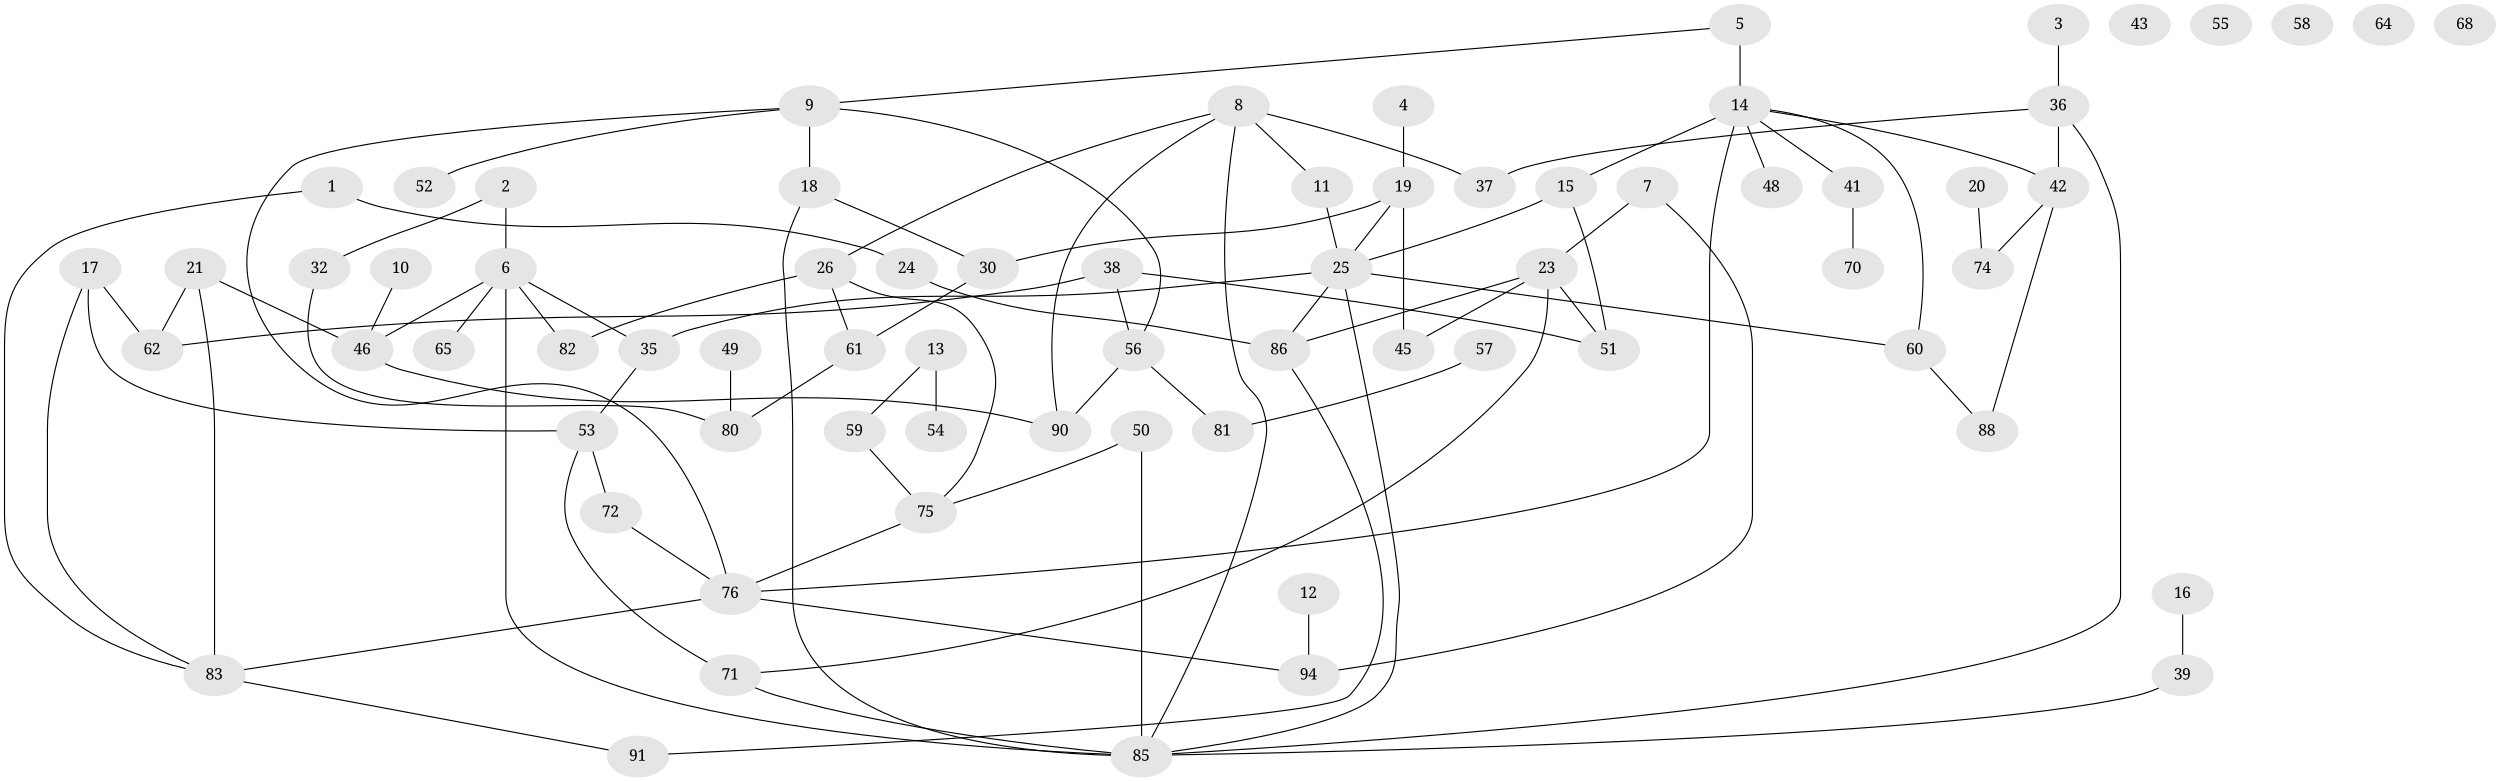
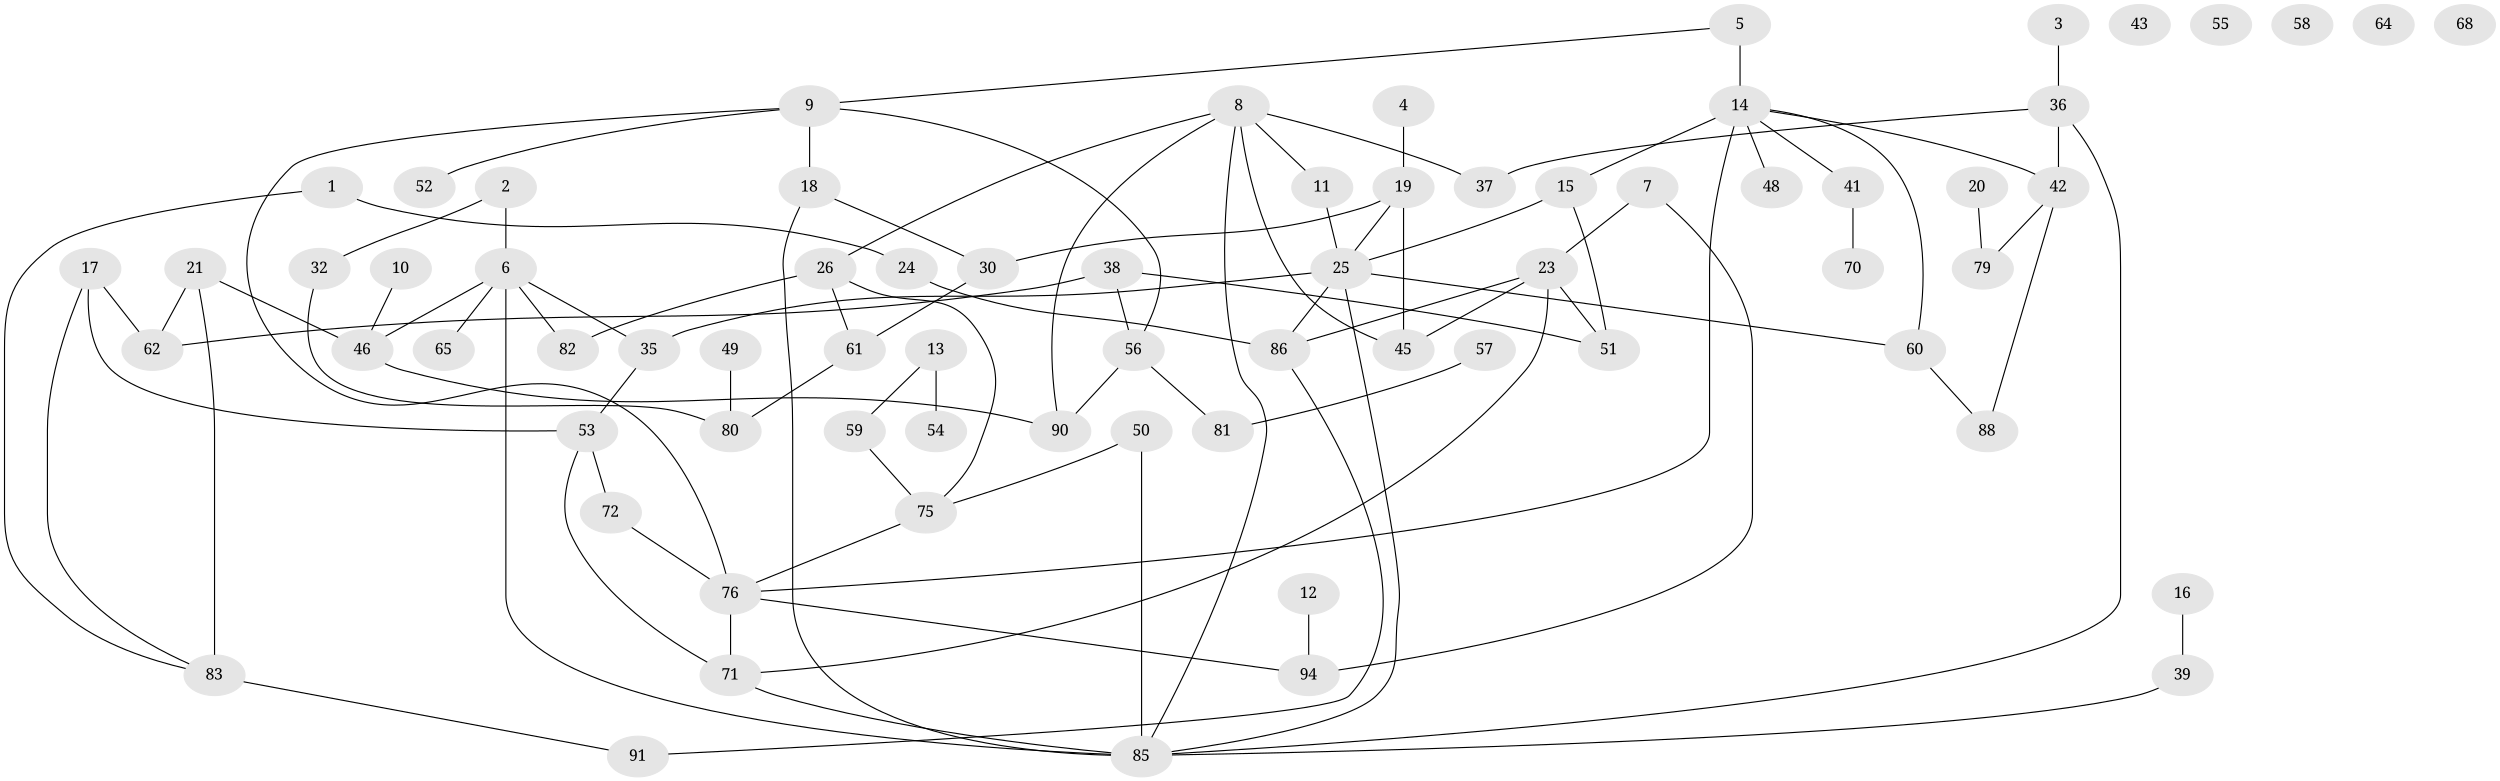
  graph {
    fontname="Noto Serif"
    node [color=gray90 fontname="Noto Serif" style=filled]
    edge [fontname="Noto Serif"]
    1
    24
    83
    86
    91
    2 [super="+28"]
    6
    32
    35
    46
    65
    82
    85 [super="+100"]
    80
    3
    36
    37
    42
    4 [super="+89"]
    19 [super="+67"]
    45 [super="+96"]
    25 [super="+40+34"]
    30
    5 [super="+88"]
    9 [super="+79"]
    14 [super="+95+27+31"]
    18
    52
    56
    76 [super="+77"]
    15
    41
    48
    60
    53 [super="+73+84"]
    90
    7 [super="+66+69"]
    23
    94
    51 [super="+54"]
    71
    8 [super="+63"]
    11
    26 [super="+98"]
    61
    75
    81
    10
    12
    13 [super="+29"]
    n51 [label=54]
    59 [super="+97"]
    70
-   74
+   74 [label=79]
    n55 [label=88]
    16
    39
    17 [super="+33"]
    62
    72
    20
    21 [super="+47+22"]
    38
    43
    49
    50
    55
    57 [super="+87"]
    58
    64
    68
    1 -- 24
    1 -- 83
    24 -- 86
    83 -- 91
    86 -- 91
    2 -- 6
    2 -- 32
    6 -- 35
    6 -- 46
    6 -- 65
    6 -- 82
    6 -- 85
    32 -- 80
    35 -- 53
    46 -- 90
    3 -- 36
    36 -- 85
    36 -- 37
    36 -- 42
    42 -- 74
    42 -- n55
    4 -- 19
    19 -- 45
    19 -- 25
    19 -- 30
    25 -- 86
    25 -- 35
    25 -- 85
    25 -- 60
    30 -- 61
    5 -- 9
    5 -- 14 [weight=2]
    9 -- 18
    9 -- 52
    9 -- 56
    9 -- 76
    14 -- 42
    14 -- 76
    14 -- 15 [weight=2]
    14 -- 41
    14 -- 48
    14 -- 60
    18 -- 85
    18 -- 30
    56 -- 90
    56 -- 81
-   76 -- 83
+   76 -- 71
    76 -- 94
    15 -- 25
    15 -- 51
    41 -- 70
    60 -- n55
    53 -- 71
    53 -- 72
    7 -- 23
    7 -- 94
    23 -- 86
    23 -- 45
    23 -- 51
    23 -- 71
    71 -- 85 [weight=2]
    8 -- 85
    8 -- 37
+   8 -- 45
    8 -- 90
    8 -- 11
    8 -- 26
    11 -- 25
    26 -- 82
    26 -- 61
    26 -- 75
    61 -- 80
    75 -- 76
    10 -- 46
    12 -- 94
    13 -- n51
    13 -- 59
    59 -- 75
    16 -- 39
    39 -- 85
    17 -- 83
    17 -- 53
    17 -- 62
    72 -- 76
    20 -- 74
    21 -- 83
    21 -- 46
    21 -- 62
    38 -- 56
    38 -- 51
    38 -- 62
    49 -- 80
    50 -- 85
    50 -- 75
    57 -- 81
  }
